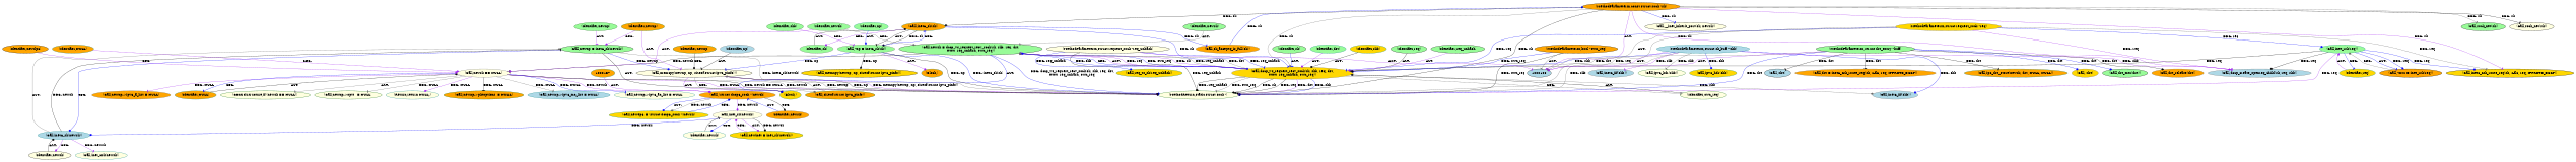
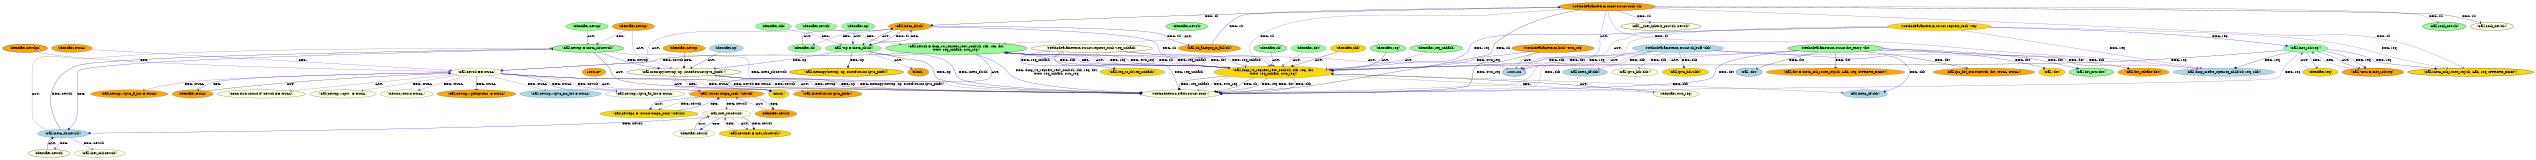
  digraph {
    node [color=black fillcolor=orange style=filled]
    edge [arrowhead=tee color=blue]
    n1 [fillcolor=lightyellow label="(Call,memcpy(newnp, np, sizeof(struct ipv6_pinfo)))"]
    n2 [color=darkgreen label="(Call,sizeof(struct ipv6_pinfo))"]
    n3 [color=teal fillcolor=gold label="(Block,)"]
    n4 [color=darkgreen fillcolor=lightyellow label="(MethodReturn,static struct sock *)"]
    n5 [fillcolor=palegreen label="(Call,newnp = inet6_sk(newsk))"]
    n6 [color=teal fillcolor=lightblue label="(Call,inet6_sk(newsk))"]
    n7 [fillcolor=lightyellow label="(Identifier,newsk)"]
    n8 [color=teal fillcolor=lightyellow label="(Call,inet_csk(newsk))"]
    n9 [color=gray40 fillcolor=lightyellow label="(Call,inet_sk(newsk))"]
    n10 [color=darkgreen fillcolor=gold label="(Call,newinet = inet_sk(newsk))"]
    n11 [color=teal fillcolor=lightyellow label="(Identifier,newsk)"]
    n12 [color=gray40 label="(Call,(struct dccp6_sock *)newsk)"]
    n13 [color=gray40 label="(Identifier,newsk)"]
    n14 [color=teal fillcolor=gold label="(Call,newdp6 = (struct dccp6_sock *)newsk)"]
    n15 [color=gray40 fillcolor=lightyellow label="(Call,newsk == NULL)"]
    n16 [color=gray40 label="(Call,newnp->ipv6_fl_list = NULL)"]
    n17 [color=teal label="(Identifier,NULL)"]
    n18 [color=darkgreen fillcolor=lightyellow label="(ControlStructure,if (newsk == NULL))"]
    n19 [color=darkgreen fillcolor=lightyellow label="(Call,newnp->opt\t   = NULL)"]
    n20 [color=teal fillcolor=lightyellow label="(Return,return NULL;)"]
    n21 [color=darkgreen label="(Call,newnp->pktoptions  = NULL)"]
    n22 [color=teal fillcolor=lightblue label="(Call,newnp->ipv6_mc_list = NULL)"]
    n23 [color=teal fillcolor=lightyellow label="(Call,newnp->ipv6_ac_list = NULL)"]
    n24 [fillcolor=palegreen label="(Call,newsk = dccp_v4_request_recv_sock(sk, skb, req, dst,\n\t\t\t\t\t\t  req_unhash, own_req))"]
    n25 [color=gray40 fillcolor=gold label="(Call,dccp_v4_request_recv_sock(sk, skb, req, dst,\n\t\t\t\t\t\t  req_unhash, own_req))"]
    n26 [color=darkgreen fillcolor=lightyellow label="(Identifier,own_req)"]
    n27 [color=gray40 fillcolor=lightblue label="(Call,inet6_iif(skb))"]
    n28 [color=teal label="(Call,inet6_sk(sk))"]
    n29 [color=gray40 fillcolor=palegreen label="(Call,*np = inet6_sk(sk))"]
    n30 [color=gray40 fillcolor=palegreen label="(Identifier,sk)"]
    n31 [color=gray40 label="(Call,sk_acceptq_is_full(sk))"]
    n32 [fillcolor=gold label="(Call,memcpy(newnp, np, sizeof(struct ipv6_pinfo)))"]
    n33 [color=teal label="(Block,)"]
    n34 [label="(MethodParameterIn,const struct sock *sk)"]
    n35 [fillcolor=lightyellow label="(Call,__inet_inherit_port(sk, newsk))"]
    n36 [fillcolor=gold label="(Call,inet6_csk_route_req(sk, &fl6, req, IPPROTO_DCCP))"]
    n37 [fillcolor=palegreen label="(Call,sock_net(sk))"]
    n38 [fillcolor=lightyellow label="(Call,sock_net(sk))"]
    n39 [color=gray40 fillcolor=lightblue label="(Call,dccp_create_openreq_child(sk, req, skb))"]
    1000108 [fillcolor=lightblue]
    n41 [color=teal fillcolor=lightblue label="(MethodParameterIn,struct sk_buff *skb)"]
    n42 [color=gray40 fillcolor=lightblue label="(Call,inet6_iif(skb))"]
    n43 [color=darkgreen fillcolor=lightyellow label="(Call,ipv6_hdr(skb))"]
    n44 [color=teal fillcolor=gold label="(Call,ipv6_hdr(skb))"]
    n45 [color=teal fillcolor=palegreen label="(Call,inet_rsk(req))"]
    n46 [color=teal fillcolor=gold label="(Identifier,req)"]
    n47 [label="(Call,*mtu = inet_rsk(req))"]
    n48 [color=gray40 fillcolor=gold label="(MethodParameterIn,struct request_sock *req)"]
-   n49 [fillcolor=palegreen label="(MethodParameterIn,struct dst_entry *buff)"]
+   n49 [fillcolor=palegreen label="(MethodParameterIn,struct dst_entry *dst)"]
    n50 [fillcolor=lightblue label="(Call,!dst)"]
    n51 [color=gray40 label="(Call,dst = inet6_csk_route_req(sk, &fl6, req, IPPROTO_DCCP))"]
    n52 [color=teal label="(Call,ip6_dst_store(newsk, dst, NULL, NULL))"]
    n53 [color=gray40 fillcolor=gold label="(Call,!dst)"]
    n54 [fillcolor=palegreen label="(Call,dst_mtu(dst))"]
    n55 [color=gray40 label="(Call,dst_release(dst))"]
    n56 [fillcolor=lightyellow label="(MethodParameterIn,struct request_sock *req_unhash)"]
    n57 [color=teal fillcolor=gold label="(Call,req_to_sk(req_unhash))"]
    n58 [label="(MethodParameterIn,bool *own_req)"]
    n59 [label="(Identifier,newdp6)"]
    n60 [fillcolor=palegreen label="(Identifier,sk)"]
    n61 [color=darkgreen label="(Identifier,newnp)"]
    n62 [color=teal fillcolor=palegreen label="(Identifier,dst)"]
    n63 [color=darkgreen fillcolor=palegreen label="(Identifier,skb)"]
    n64 [color=teal fillcolor=gold label="(Identifier,skb)"]
    n65 [color=darkgreen fillcolor=palegreen label="(Identifier,newnp)"]
    n66 [color=teal label="(Identifier,NULL)"]
    n67 [color=gray40 fillcolor=palegreen label="(Identifier,newsk)"]
    n68 [fillcolor=palegreen label="(Identifier,req)"]
    n69 [fillcolor=palegreen label="(Identifier,req_unhash)"]
    n70 [color=teal fillcolor=palegreen label="(Identifier,np)"]
    n71 [color=gray40 fillcolor=lightblue label="(Identifier,np)"]
    n72 [color=darkgreen label="(Identifier,newnp)"]
    n73 [fillcolor=palegreen label="(Identifier,newsk)"]
    1000157 [color=teal]
    n1 -> n2 [arrowhead=diamond color=gray40 label="CFG: "]
    n1 -> n3 [color=purple label="AST: "]
    n1 -> n4 [color=gray40 label="DDG: newnp"]
    n1 -> n4 [color=black label="DDG: np"]
    n1 -> n4 [arrowhead=dot color=purple label="DDG: memcpy(newnp, np, sizeof(struct ipv6_pinfo))"]
    n2 -> n1 [color=gray40 label="AST: "]
    n5 -> n1 [arrowhead=dot label="DDG: newnp"]
    n5 -> n3 [arrowhead=dot color=black label="AST: "]
    n5 -> n4 [arrowhead=dot color=gray40 label="DDG: inet6_sk(newsk)"]
    n5 -> n6 [arrowhead=dot label="CFG: "]
    n6 -> n5 [arrowhead=diamond color=gray40 label="AST: "]
    n6 -> n5 [color=black label="DDG: newsk"]
    n6 -> n7 [arrowhead=diamond color=purple label="CFG: "]
    n6 -> n8 [color=purple label="DDG: newsk"]
    n7 -> n6 [arrowhead=dot color=black label="AST: "]
    n9 -> n6 [arrowhead=dot label="DDG: newsk"]
    n9 -> n10 [arrowhead=diamond color=purple label="AST: "]
    n9 -> n10 [arrowhead=dot color=black label="DDG: newsk"]
    n9 -> n11 [arrowhead=diamond label="CFG: "]
    n10 -> n9 [arrowhead=dot color=purple label="CFG: "]
    n11 -> n9 [color=black label="AST: "]
    n12 -> n9 [arrowhead=diamond color=purple label="DDG: newsk"]
    n12 -> n13 [arrowhead=diamond color=black label="CFG: "]
    n12 -> n14 [arrowhead=dot label="AST: "]
    n12 -> n14 [arrowhead=diamond color=gray40 label="DDG: newsk"]
    n13 -> n12 [label="AST: "]
    n14 -> n12 [arrowhead=diamond label="CFG: "]
    n15 -> n4 [arrowhead=diamond color=purple label="DDG: NULL"]
    n15 -> n4 [color=black label="DDG: newsk == NULL"]
    n15 -> n4 [color=gray40 label="DDG: newsk"]
    n15 -> n12 [arrowhead=diamond color=purple label="DDG: newsk"]
    n15 -> n16 [color=purple label="DDG: NULL"]
    n15 -> n17 [label="CFG: "]
    n15 -> n18 [color=gray40 label="AST: "]
    n15 -> n19 [color=gray40 label="DDG: NULL"]
    n15 -> n20 [arrowhead=diamond color=purple label="DDG: NULL"]
    n15 -> n21 [color=black label="DDG: NULL"]
    n15 -> n22 [color=gray40 label="DDG: NULL"]
    n15 -> n23 [label="DDG: NULL"]
    n17 -> n15 [arrowhead=diamond color=black label="AST: "]
    n24 -> n3 [arrowhead=dot label="AST: "]
    n24 -> n4 [arrowhead=dot label="DDG: dccp_v4_request_recv_sock(sk, skb, req, dst,\n\t\t\t\t\t\t  req_unhash, own_req)"]
    n24 -> n15 [arrowhead=dot color=black label="DDG: newsk"]
    n24 -> n25 [arrowhead=dot label="CFG: "]
    n25 -> n4 [arrowhead=diamond color=black label="DDG: sk"]
    n25 -> n4 [arrowhead=diamond color=black label="DDG: req"]
    n25 -> n4 [arrowhead=dot color=purple label="DDG: dst"]
    n25 -> n4 [arrowhead=dot label="DDG: skb"]
    n25 -> n4 [color=black label="DDG: req_unhash"]
    n25 -> n4 [color=gray40 label="DDG: own_req"]
    n25 -> n24 [color=purple label="AST: "]
    n25 -> n24 [arrowhead=diamond color=purple label="DDG: req"]
    n25 -> n24 [label="DDG: own_req"]
    n25 -> n24 [color=purple label="DDG: sk"]
    n25 -> n24 [arrowhead=diamond color=gray40 label="DDG: req_unhash"]
    n25 -> n24 [color=gray40 label="DDG: dst"]
    n25 -> n24 [arrowhead=diamond label="DDG: skb"]
    n25 -> n26 [color=gray40 label="CFG: "]
    n25 -> n27 [arrowhead=diamond color=gray40 label="DDG: skb"]
    n26 -> n25 [arrowhead=diamond color=black label="AST: "]
    n28 -> n25 [label="DDG: sk"]
    n28 -> n29 [color=black label="AST: "]
    n28 -> n29 [arrowhead=dot color=black label="DDG: sk"]
    n28 -> n30 [arrowhead=dot color=purple label="CFG: "]
    n28 -> n31 [label="DDG: sk"]
    n29 -> n1 [label="DDG: np"]
    n29 -> n4 [label="DDG: inet6_sk(sk)"]
    n29 -> n4 [arrowhead=diamond color=black label="DDG: np"]
    n29 -> n28 [label="CFG: "]
    n29 -> n32 [arrowhead=diamond color=black label="DDG: np"]
    n29 -> n33 [arrowhead=dot color=purple label="AST: "]
    n30 -> n28 [arrowhead=dot color=black label="AST: "]
    n31 -> n34 [arrowhead=dot label="DDG: sk"]
    n34 -> n4 [arrowhead=diamond color=black label="DDG: sk"]
    n34 -> n25 [arrowhead=dot color=gray40 label="DDG: sk"]
    n34 -> n28 [arrowhead=diamond color=black label="DDG: sk"]
    n34 -> n35 [label="DDG: sk"]
    n34 -> n36 [color=purple label="DDG: sk"]
    n34 -> n37 [color=gray40 label="DDG: sk"]
    n34 -> n38 [color=black label="DDG: sk"]
    n34 -> n39 [color=purple label="DDG: sk"]
    n34 -> 1000108 [arrowhead=diamond color=purple label="AST: "]
    n41 -> n4 [arrowhead=dot color=gray40 label="DDG: skb"]
    n41 -> n25 [arrowhead=diamond label="DDG: skb"]
    n41 -> n27 [arrowhead=dot label="DDG: skb"]
    n41 -> n39 [color=purple label="DDG: skb"]
    n41 -> 1000108 [arrowhead=dot color=purple label="AST: "]
    n41 -> n42 [color=purple label="DDG: skb"]
    n41 -> n43 [color=gray40 label="DDG: skb"]
    n41 -> n44 [arrowhead=dot label="DDG: skb"]
    n45 -> n4 [color=purple label="DDG: req"]
    n45 -> n25 [arrowhead=diamond color=black label="DDG: req"]
    n45 -> n36 [arrowhead=dot label="DDG: req"]
    n45 -> n39 [arrowhead=dot color=black label="DDG: req"]
    n45 -> n46 [label="CFG: "]
    n45 -> n47 [label="AST: "]
    n45 -> n47 [arrowhead=diamond label="DDG: req"]
    n46 -> n45 [arrowhead=diamond color=purple label="AST: "]
    n47 -> n45 [arrowhead=dot color=gray40 label="CFG: "]
    n48 -> n4 [arrowhead=diamond color=gray40 label="DDG: req"]
    n48 -> n25 [label="DDG: req"]
    n48 -> n36 [color=gray40 label="DDG: req"]
    n48 -> n39 [arrowhead=diamond color=purple label="DDG: req"]
    n48 -> 1000108 [arrowhead=dot color=gray40 label="AST: "]
    n48 -> n45 [arrowhead=dot label="DDG: req"]
    n49 -> n4 [arrowhead=dot label="DDG: dst"]
    n49 -> n25 [arrowhead=diamond color=gray40 label="DDG: dst"]
    n49 -> 1000108 [color=purple label="AST: "]
    n49 -> n50 [color=black label="DDG: dst"]
    n49 -> n51 [color=black label="DDG: dst"]
    n49 -> n52 [color=black label="DDG: dst"]
    n49 -> n53 [arrowhead=dot label="DDG: dst"]
    n49 -> n54 [arrowhead=diamond label="DDG: dst"]
    n49 -> n55 [arrowhead=diamond color=black label="DDG: dst"]
    n56 -> n4 [arrowhead=dot color=black label="DDG: req_unhash"]
    n56 -> n25 [label="DDG: req_unhash"]
    n56 -> 1000108 [color=purple label="AST: "]
    n56 -> n57 [arrowhead=dot label="DDG: req_unhash"]
    n58 -> n4 [color=black label="DDG: own_req"]
    n58 -> n25 [arrowhead=dot label="DDG: own_req"]
    n58 -> 1000108 [color=gray40 label="AST: "]
    n59 -> n15 [arrowhead=dot color=purple label="CFG: "]
    n60 -> n25 [label="AST: "]
    n61 -> n1 [color=purple label="AST: "]
    n61 -> n5 [arrowhead=diamond color=purple label="CFG: "]
    n62 -> n25 [arrowhead=dot color=purple label="AST: "]
    n63 -> n29 [color=purple label="CFG: "]
    n64 -> n25 [arrowhead=dot color=black label="AST: "]
    n65 -> n5 [color=purple label="AST: "]
    n66 -> n15 [arrowhead=diamond color=purple label="CFG: "]
    n67 -> n15 [arrowhead=diamond color=purple label="AST: "]
    n67 -> n24 [arrowhead=diamond color=gray40 label="CFG: "]
    n68 -> n25 [arrowhead=diamond color=black label="AST: "]
    n69 -> n25 [arrowhead=diamond color=purple label="AST: "]
    n70 -> n29 [arrowhead=diamond label="AST: "]
    n71 -> n1 [color=black label="AST: "]
    n72 -> n1 [arrowhead=dot color=black label="CFG: "]
    n73 -> n24 [color=gray40 label="AST: "]
    1000157 -> n12 [arrowhead=diamond color=purple label="AST: "]
  }
